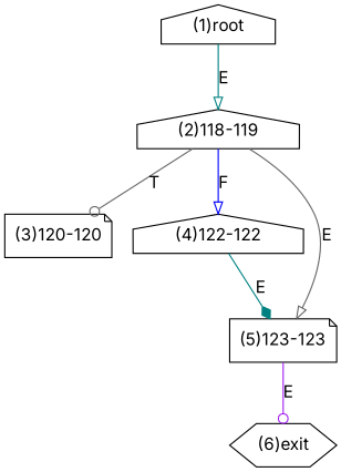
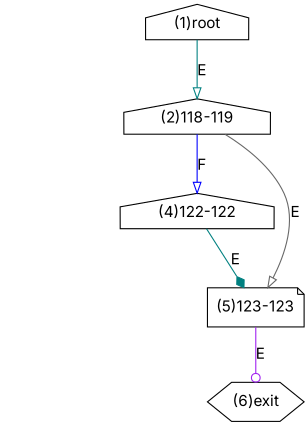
  digraph {
    fontname=Inter
    node [fontname=Inter shape=house]
    edge [arrowhead=onormal color=teal fontname=Inter]
    n1 [label="(1)root"]
    n2 [label="(2)118-119"]
-   n3 [label="(3)120-120" shape=note]
    n4 [label="(4)122-122"]
    n5 [label="(5)123-123" shape=note]
    n6 [label="(6)exit" shape=hexagon]
    n1 -> n2 [label=E]
-   n2 -> n3 [arrowhead=odot color=gray40 label=T]
    n2 -> n4 [color=blue label=F]
    n2 -> n5 [color=gray40 label=E]
    n4 -> n5 [arrowhead=diamond label=E]
    n5 -> n6 [arrowhead=odot color=purple label=E]
  }
